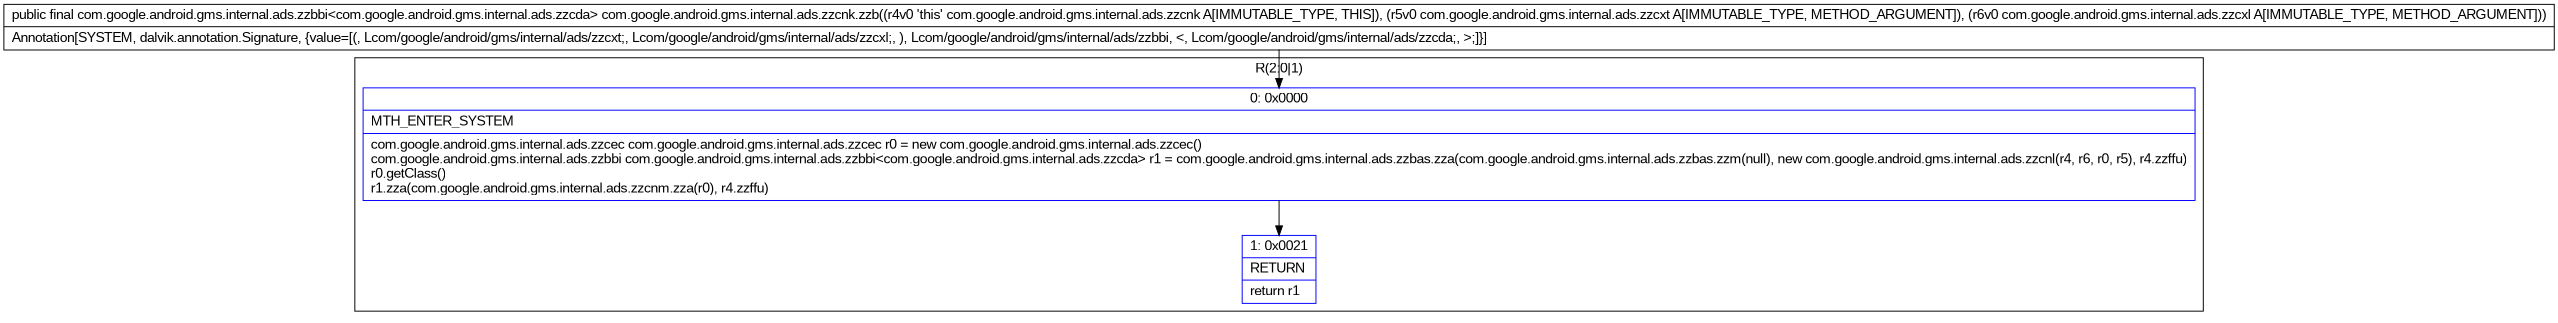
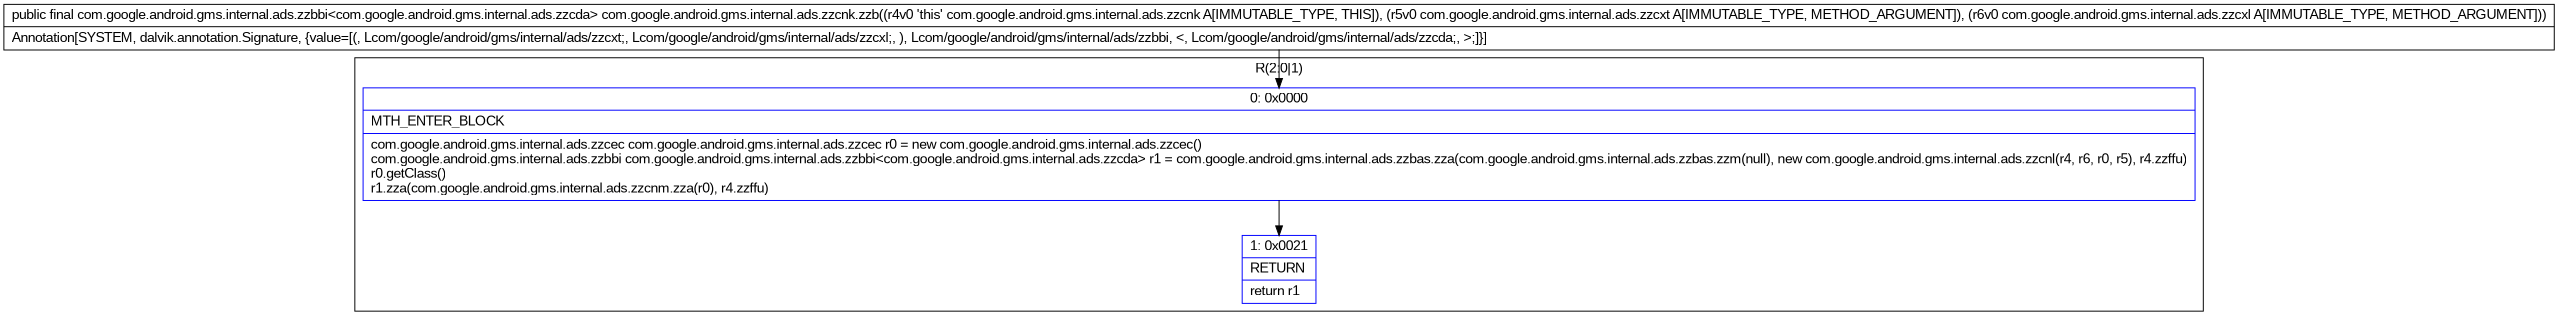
  digraph {
    fontname="Liberation Sans"
    node [color=blue shape=record fontname="Liberation Sans"]
    edge [fontname="Liberation Sans"]
-   n1 [label="{0\:\ 0x0000|MTH_ENTER_SYSTEM\l|com.google.android.gms.internal.ads.zzcec com.google.android.gms.internal.ads.zzcec r0 = new com.google.android.gms.internal.ads.zzcec()\lcom.google.android.gms.internal.ads.zzbbi com.google.android.gms.internal.ads.zzbbi\<com.google.android.gms.internal.ads.zzcda\> r1 = com.google.android.gms.internal.ads.zzbas.zza(com.google.android.gms.internal.ads.zzbas.zzm(null), new com.google.android.gms.internal.ads.zzcnl(r4, r6, r0, r5), r4.zzffu)\lr0.getClass()\lr1.zza(com.google.android.gms.internal.ads.zzcnm.zza(r0), r4.zzffu)\l}"]
+   n1 [label="{0\:\ 0x0000|MTH_ENTER_BLOCK\l|com.google.android.gms.internal.ads.zzcec com.google.android.gms.internal.ads.zzcec r0 = new com.google.android.gms.internal.ads.zzcec()\lcom.google.android.gms.internal.ads.zzbbi com.google.android.gms.internal.ads.zzbbi\<com.google.android.gms.internal.ads.zzcda\> r1 = com.google.android.gms.internal.ads.zzbas.zza(com.google.android.gms.internal.ads.zzbas.zzm(null), new com.google.android.gms.internal.ads.zzcnl(r4, r6, r0, r5), r4.zzffu)\lr0.getClass()\lr1.zza(com.google.android.gms.internal.ads.zzcnm.zza(r0), r4.zzffu)\l}"]
    n2 [label="{1\:\ 0x0021|RETURN\l|return r1\l}"]
    n3 [label="{public final com.google.android.gms.internal.ads.zzbbi\<com.google.android.gms.internal.ads.zzcda\> com.google.android.gms.internal.ads.zzcnk.zzb((r4v0 'this' com.google.android.gms.internal.ads.zzcnk A[IMMUTABLE_TYPE, THIS]), (r5v0 com.google.android.gms.internal.ads.zzcxt A[IMMUTABLE_TYPE, METHOD_ARGUMENT]), (r6v0 com.google.android.gms.internal.ads.zzcxl A[IMMUTABLE_TYPE, METHOD_ARGUMENT]))  | Annotation[SYSTEM, dalvik.annotation.Signature, \{value=[(, Lcom\/google\/android\/gms\/internal\/ads\/zzcxt;, Lcom\/google\/android\/gms\/internal\/ads\/zzcxl;, ), Lcom\/google\/android\/gms\/internal\/ads\/zzbbi, \<, Lcom\/google\/android\/gms\/internal\/ads\/zzcda;, \>;]\}]\l}" color=""]
    subgraph cluster_1 {
      label="R(2:0|1)"
      n1
      n2
    }
    n1 -> n2
    n3 -> n1
  }
